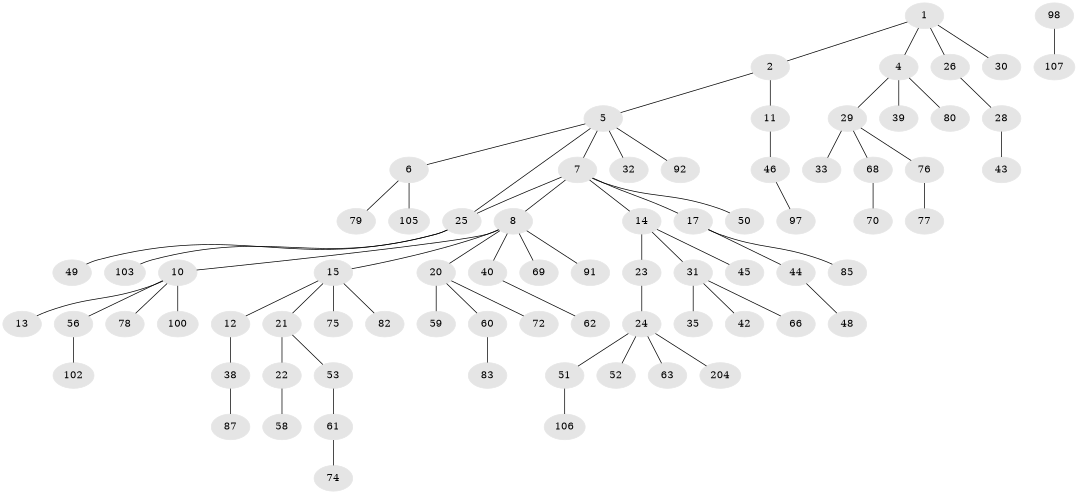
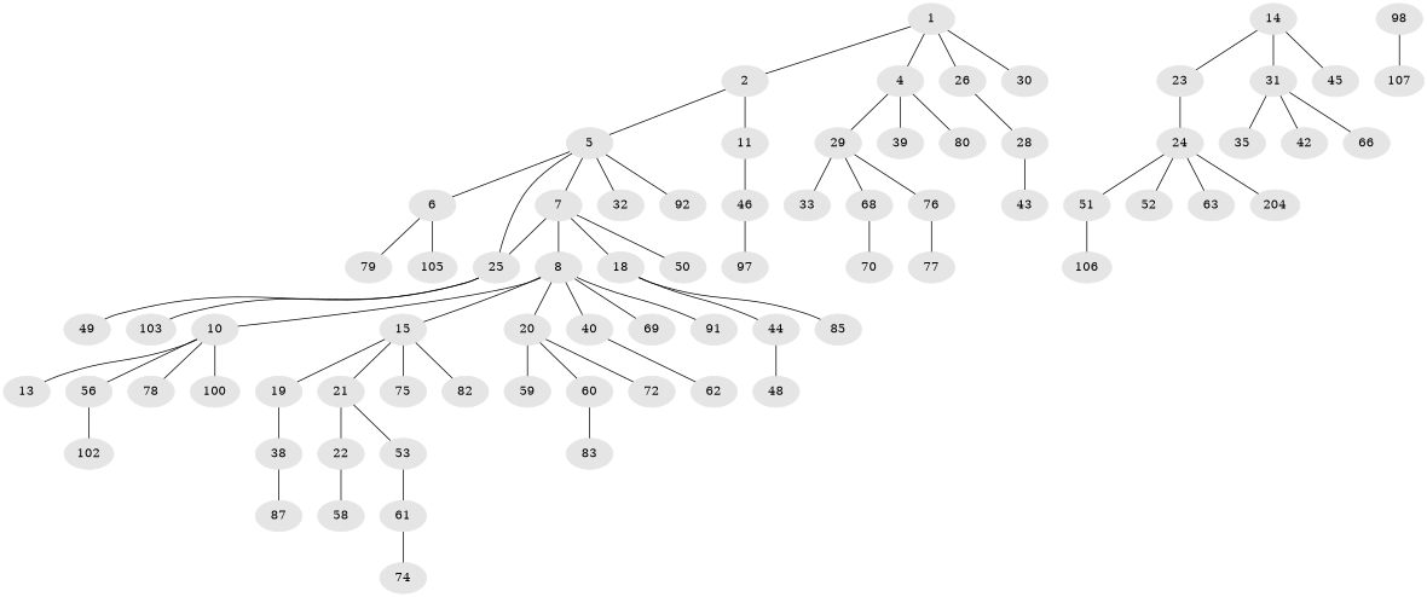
  graph {
    node [color=gray90 style=filled]
    1 [super="+3"]
    2
    4 [super="+81"]
    26 [super="+89"]
    30
    5 [super="+9"]
    11 [super="+16"]
    29 [super="+57"]
    39
    80
    28
    6 [super="+41"]
    7 [super="+12"]
    25 [super="+95"]
    32
    92
    46
    33
    68 [super="+73"]
    76
    79
    105
    8 [super="+36"]
    14 [super="+17"]
-   18 [super="+34" label=17]
+   18 [super="+34"]
    50
    49 [super="+86"]
    103
    10 [super="+55"]
    15 [super="+108"]
    20 [super="+27"]
    40 [super="+65"]
    69
    91 [super="+96"]
    23
    31
    45
    44
    85
    98
    107
    13
    56
    78
    100
-   19 [super="+47" label=12]
+   19 [super="+47"]
    21 [super="+90"]
    75 [super="+99"]
    82
    59
    60
    72
    62 [super="+64"]
    102
    97
    24 [super="+37"]
    35 [super="+94"]
    42 [super="+110"]
    66 [super="+67"]
    38 [super="+54"]
    22
    53 [super="+84"]
    48
    87
    83
    58
    61
    51 [super="+109"]
    52
    63 [super="+71"]
    n71 [label=204]
    106
    43 [super="+88"]
    70 [super="+93"]
    77
    74
    1 -- 2
    1 -- 4
    1 -- 26
    1 -- 30
    2 -- 5
    2 -- 11
    4 -- 29
    4 -- 39
    4 -- 80
    26 -- 28
    5 -- 6
    5 -- 7
    5 -- 25
    5 -- 32
    5 -- 92
    11 -- 46
    29 -- 33
    29 -- 68
    29 -- 76
    28 -- 43
    6 -- 79
    6 -- 105
    7 -- 25
    7 -- 8
-   7 -- 14
    7 -- 18
    7 -- 50
    25 -- 49
    25 -- 103
    46 -- 97
    68 -- 70
    76 -- 77
    8 -- 10
    8 -- 15
    8 -- 20
    8 -- 40
    8 -- 69
    8 -- 91
    14 -- 23
    14 -- 31
    14 -- 45
    18 -- 44
    18 -- 85
    10 -- 13
    10 -- 56
    10 -- 78
    10 -- 100
    15 -- 19
    15 -- 21
    15 -- 75
    15 -- 82
    20 -- 59
    20 -- 60
    20 -- 72
    40 -- 62
    23 -- 24
    31 -- 35
    31 -- 42
    31 -- 66
    44 -- 48
    98 -- 107
    56 -- 102
    19 -- 38
    21 -- 22
    21 -- 53
    60 -- 83
    24 -- 51
    24 -- 52
    24 -- 63
    24 -- n71
    38 -- 87
    22 -- 58
    53 -- 61
    61 -- 74
    51 -- 106
  }
